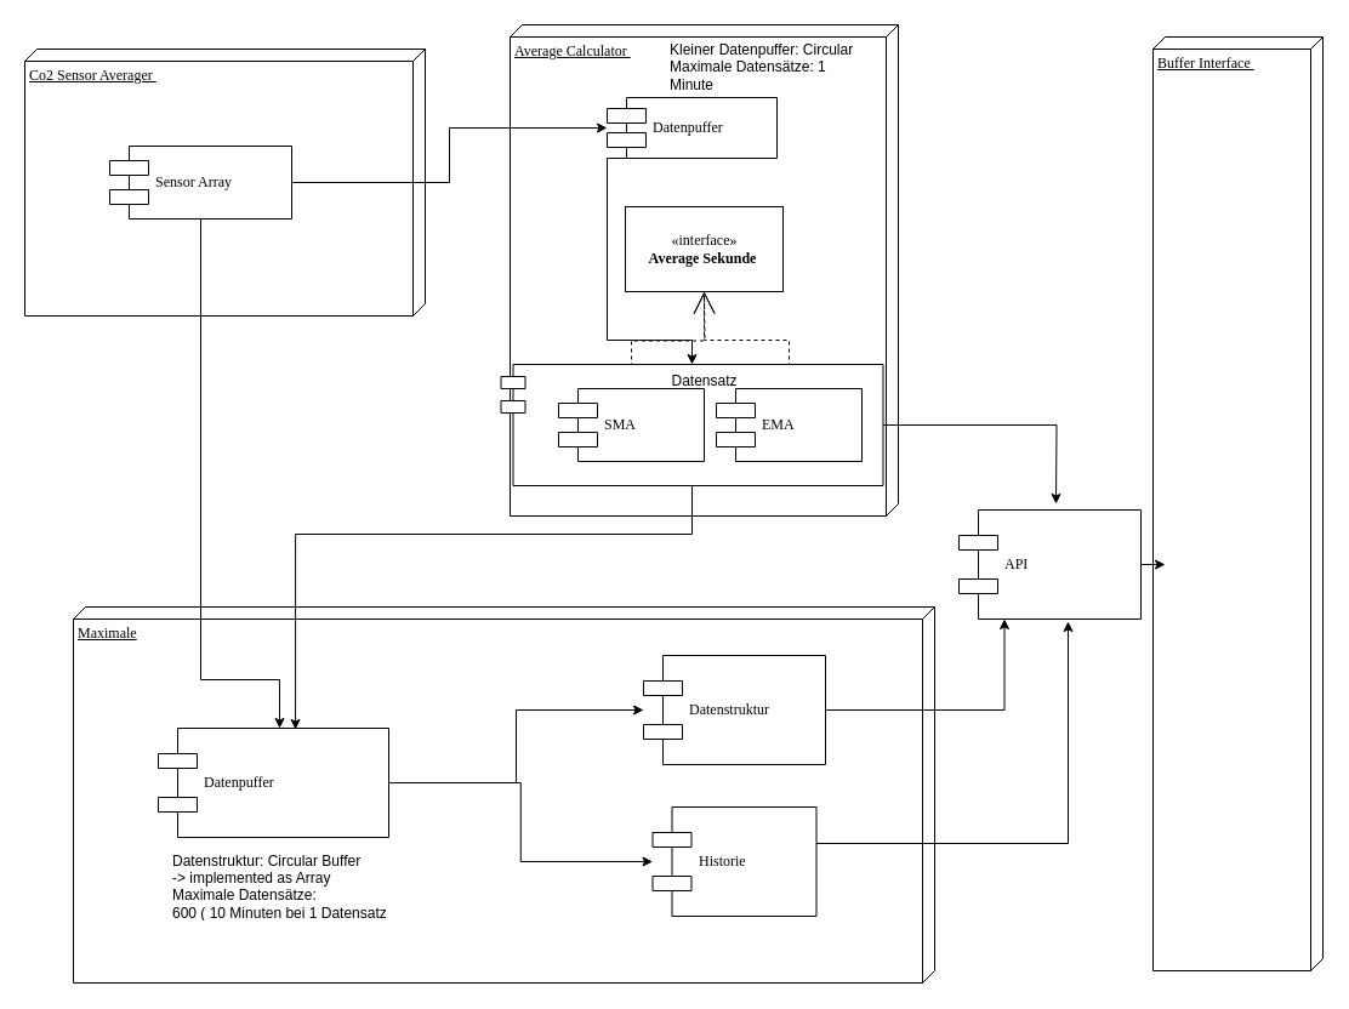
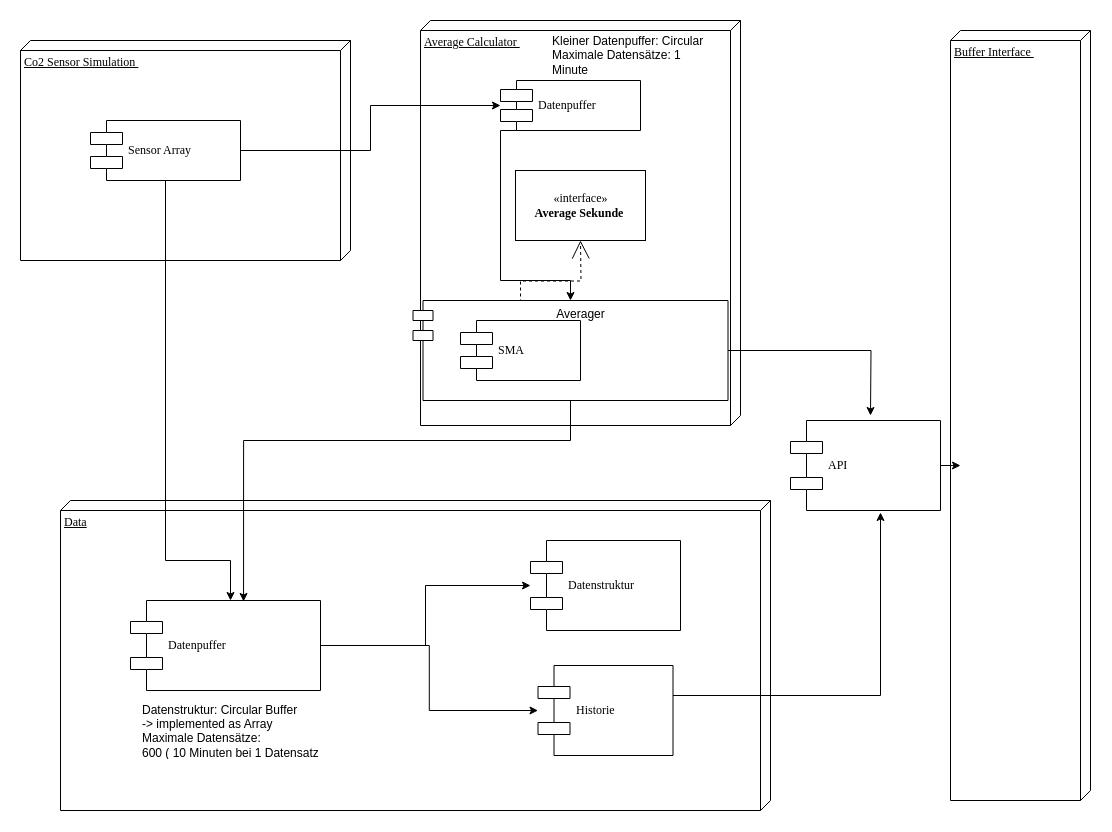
  <mxCell id="0" />
  <mxCell id="1" parent="0" />
- <mxCell id="2" value="Co2 Sensor Averager&amp;nbsp;" style="verticalAlign=top;align=left;spacingTop=8;spacingLeft=2;spacingRight=12;shape=cube;size=10;direction=south;fontStyle=4;html=1;rounded=0;shadow=0;comic=0;labelBackgroundColor=none;strokeWidth=1;fontFamily=Verdana;fontSize=12" parent="1" vertex="1"><mxGeometry x="20" y="40" width="330" height="220" as="geometry" /></mxCell>
+ <mxCell id="2" value="Co2 Sensor Simulation&amp;nbsp;" style="verticalAlign=top;align=left;spacingTop=8;spacingLeft=2;spacingRight=12;shape=cube;size=10;direction=south;fontStyle=4;html=1;rounded=0;shadow=0;comic=0;labelBackgroundColor=none;strokeWidth=1;fontFamily=Verdana;fontSize=12" parent="1" vertex="1"><mxGeometry x="20" y="40" width="330" height="220" as="geometry" /></mxCell>
  <mxCell id="3" value="Average Calculator&amp;nbsp;" style="verticalAlign=top;align=left;spacingTop=8;spacingLeft=2;spacingRight=12;shape=cube;size=10;direction=south;fontStyle=4;html=1;rounded=0;shadow=0;comic=0;labelBackgroundColor=none;strokeWidth=1;fontFamily=Verdana;fontSize=12" parent="1" vertex="1"><mxGeometry x="420" y="20" width="320" height="405" as="geometry" /></mxCell>
- <mxCell id="4" value="Maximale" style="verticalAlign=top;align=left;spacingTop=8;spacingLeft=2;spacingRight=12;shape=cube;size=10;direction=south;fontStyle=4;html=1;rounded=0;shadow=0;comic=0;labelBackgroundColor=none;strokeWidth=1;fontFamily=Verdana;fontSize=12" parent="1" vertex="1"><mxGeometry x="60" y="500" width="710" height="310" as="geometry" /></mxCell>
+ <mxCell id="4" value="Data" style="verticalAlign=top;align=left;spacingTop=8;spacingLeft=2;spacingRight=12;shape=cube;size=10;direction=south;fontStyle=4;html=1;rounded=0;shadow=0;comic=0;labelBackgroundColor=none;strokeWidth=1;fontFamily=Verdana;fontSize=12" parent="1" vertex="1"><mxGeometry x="60" y="500" width="710" height="310" as="geometry" /></mxCell>
  <mxCell id="5" style="edgeStyle=orthogonalEdgeStyle;rounded=0;orthogonalLoop=1;jettySize=auto;html=1;" parent="1" source="6" target="14" edge="1"><mxGeometry relative="1" as="geometry" /></mxCell>
  <mxCell id="6" value="Sensor Array" style="shape=component;align=left;spacingLeft=36;rounded=0;shadow=0;comic=0;labelBackgroundColor=none;strokeWidth=1;fontFamily=Verdana;fontSize=12;html=1;" parent="1" vertex="1"><mxGeometry x="90" y="120" width="150" height="60" as="geometry" /></mxCell>
  <mxCell id="7" value="«interface»&lt;br&gt;&lt;b&gt;Average Sekunde&amp;nbsp;&lt;/b&gt;" style="html=1;rounded=0;shadow=0;comic=0;labelBackgroundColor=none;strokeWidth=1;fontFamily=Verdana;fontSize=12;align=center;" parent="1" vertex="1"><mxGeometry x="515" y="170" width="130" height="70" as="geometry" /></mxCell>
- <mxCell id="8" style="edgeStyle=orthogonalEdgeStyle;rounded=0;html=1;dashed=1;labelBackgroundColor=none;startArrow=none;startFill=0;startSize=8;endArrow=open;endFill=0;endSize=16;fontFamily=Verdana;fontSize=12;" parent="1" source="25" target="7" edge="1"><mxGeometry relative="1" as="geometry" /></mxCell>
  <mxCell id="9" value="Buffer Interface&amp;nbsp;" style="verticalAlign=top;align=left;spacingTop=8;spacingLeft=2;spacingRight=12;shape=cube;size=10;direction=south;fontStyle=4;html=1;rounded=0;shadow=0;comic=0;labelBackgroundColor=none;strokeWidth=1;fontFamily=Verdana;fontSize=12" parent="1" vertex="1"><mxGeometry x="950" y="30" width="140" height="770" as="geometry" /></mxCell>
  <mxCell id="10" style="edgeStyle=orthogonalEdgeStyle;rounded=0;html=1;dashed=1;labelBackgroundColor=none;startArrow=none;startFill=0;startSize=8;endArrow=open;endFill=0;endSize=16;fontFamily=Verdana;fontSize=12;exitX=0.5;exitY=0;exitDx=0;exitDy=0;" parent="1" source="26" edge="1"><mxGeometry relative="1" as="geometry"><mxPoint x="640" y="274.5" as="sourcePoint" /><mxPoint x="580" y="240" as="targetPoint" /></mxGeometry></mxCell>
  <mxCell id="11" value="Historie&amp;nbsp;" style="shape=component;align=left;spacingLeft=36;rounded=0;shadow=0;comic=0;labelBackgroundColor=none;strokeWidth=1;fontFamily=Verdana;fontSize=12;html=1;" parent="1" vertex="1"><mxGeometry x="537.5" y="665" width="135" height="90" as="geometry" /></mxCell>
  <mxCell id="12" value="Datenstruktur" style="shape=component;align=left;spacingLeft=36;rounded=0;shadow=0;comic=0;labelBackgroundColor=none;strokeWidth=1;fontFamily=Verdana;fontSize=12;html=1;" parent="1" vertex="1"><mxGeometry x="530" y="540" width="150" height="90" as="geometry" /></mxCell>
  <mxCell id="13" style="edgeStyle=orthogonalEdgeStyle;rounded=0;orthogonalLoop=1;jettySize=auto;html=1;entryX=0.5;entryY=0;entryDx=0;entryDy=0;exitX=0.5;exitY=1;exitDx=0;exitDy=0;" parent="1" source="14" target="24" edge="1"><mxGeometry relative="1" as="geometry"><Array as="points"><mxPoint x="500" y="130" /><mxPoint x="500" y="280" /><mxPoint x="570" y="280" /></Array></mxGeometry></mxCell>
  <mxCell id="14" value="Datenpuffer" style="shape=component;align=left;spacingLeft=36;rounded=0;shadow=0;comic=0;labelBackgroundColor=none;strokeWidth=1;fontFamily=Verdana;fontSize=12;html=1;" parent="1" vertex="1"><mxGeometry x="500" y="80" width="140" height="50" as="geometry" /></mxCell>
  <mxCell id="15" style="edgeStyle=orthogonalEdgeStyle;rounded=0;orthogonalLoop=1;jettySize=auto;html=1;" parent="1" source="17" target="12" edge="1"><mxGeometry relative="1" as="geometry" /></mxCell>
  <mxCell id="16" style="edgeStyle=orthogonalEdgeStyle;rounded=0;orthogonalLoop=1;jettySize=auto;html=1;" parent="1" source="17" target="11" edge="1"><mxGeometry relative="1" as="geometry" /></mxCell>
  <mxCell id="17" value="Datenpuffer" style="shape=component;align=left;spacingLeft=36;rounded=0;shadow=0;comic=0;labelBackgroundColor=none;strokeWidth=1;fontFamily=Verdana;fontSize=12;html=1;" parent="1" vertex="1"><mxGeometry x="130" y="600" width="190" height="90" as="geometry" /></mxCell>
  <mxCell id="18" style="edgeStyle=orthogonalEdgeStyle;rounded=0;orthogonalLoop=1;jettySize=auto;html=1;" parent="1" source="6" edge="1"><mxGeometry relative="1" as="geometry"><Array as="points"><mxPoint x="165" y="560" /><mxPoint x="230" y="560" /></Array><mxPoint x="230" y="600" as="targetPoint" /></mxGeometry></mxCell>
- <mxCell id="19" style="edgeStyle=orthogonalEdgeStyle;rounded=0;orthogonalLoop=1;jettySize=auto;html=1;entryX=0.25;entryY=1;entryDx=0;entryDy=0;" parent="1" source="12" target="29" edge="1"><mxGeometry relative="1" as="geometry" /></mxCell>
  <mxCell id="20" style="edgeStyle=orthogonalEdgeStyle;rounded=0;orthogonalLoop=1;jettySize=auto;html=1;" parent="1" source="11" edge="1"><mxGeometry relative="1" as="geometry"><Array as="points"><mxPoint x="880" y="695" /></Array><mxPoint x="880" y="512" as="targetPoint" /></mxGeometry></mxCell>
  <mxCell id="21" value="Datenstruktur: Circular Buffer &#10;-&gt; implemented as Array&#10;Maximale Datensätze: &#10;600 ( 10 Minuten bei 1 Datensatz pro Sekunde) &#10;&#10;" style="text;overflow=hidden;rounded=0;align=left;verticalAlign=middle;horizontal=1;spacing=2;whiteSpace=wrap;" parent="1" vertex="1"><mxGeometry x="140" y="700" width="180" height="60" as="geometry" /></mxCell>
  <mxCell id="22" value="Kleiner Datenpuffer: Circular &#10;Maximale Datensätze: 1 Minute " style="text;overflow=hidden;rounded=0;align=left;verticalAlign=middle;horizontal=1;spacing=2;whiteSpace=wrap;" parent="1" vertex="1"><mxGeometry x="550" y="30" width="170" height="50" as="geometry" /></mxCell>
  <mxCell id="23" style="edgeStyle=orthogonalEdgeStyle;rounded=0;orthogonalLoop=1;jettySize=auto;html=1;" parent="1" source="24" edge="1"><mxGeometry relative="1" as="geometry"><mxPoint x="870" y="415" as="targetPoint" /></mxGeometry></mxCell>
- <mxCell id="24" value="Datensatz" style="shape=module;align=left;spacingLeft=20;align=center;verticalAlign=top;whiteSpace=wrap;html=1;" parent="1" vertex="1"><mxGeometry x="412.5" y="300" width="315" height="100" as="geometry" /></mxCell>
- <mxCell id="25" value="EMA" style="shape=component;align=left;spacingLeft=36;rounded=0;shadow=0;comic=0;labelBackgroundColor=none;strokeWidth=1;fontFamily=Verdana;fontSize=12;html=1;" parent="1" vertex="1"><mxGeometry x="590" y="320" width="120" height="60" as="geometry" /></mxCell>
+ <mxCell id="24" value="Averager" style="shape=module;align=left;spacingLeft=20;align=center;verticalAlign=top;whiteSpace=wrap;html=1;" parent="1" vertex="1"><mxGeometry x="412.5" y="300" width="315" height="100" as="geometry" /></mxCell>
  <mxCell id="26" value="SMA&amp;nbsp;" style="shape=component;align=left;spacingLeft=36;rounded=0;shadow=0;comic=0;labelBackgroundColor=none;strokeWidth=1;fontFamily=Verdana;fontSize=12;html=1;" parent="1" vertex="1"><mxGeometry x="460" y="320" width="120" height="60" as="geometry" /></mxCell>
  <mxCell id="27" style="edgeStyle=orthogonalEdgeStyle;rounded=0;orthogonalLoop=1;jettySize=auto;html=1;entryX=0.595;entryY=0.011;entryDx=0;entryDy=0;entryPerimeter=0;exitX=0.5;exitY=1;exitDx=0;exitDy=0;" parent="1" source="24" target="17" edge="1"><mxGeometry relative="1" as="geometry"><Array as="points"><mxPoint x="570" y="440" /><mxPoint x="243" y="440" /></Array></mxGeometry></mxCell>
  <mxCell id="28" style="edgeStyle=orthogonalEdgeStyle;rounded=0;orthogonalLoop=1;jettySize=auto;html=1;" edge="1" parent="1" source="29"><mxGeometry relative="1" as="geometry"><mxPoint x="960" y="465" as="targetPoint" /></mxGeometry></mxCell>
  <mxCell id="29" value="API" style="shape=component;align=left;spacingLeft=36;rounded=0;shadow=0;comic=0;labelBackgroundColor=none;strokeWidth=1;fontFamily=Verdana;fontSize=12;html=1;" vertex="1" parent="1"><mxGeometry x="790" y="420" width="150" height="90" as="geometry" /></mxCell>
